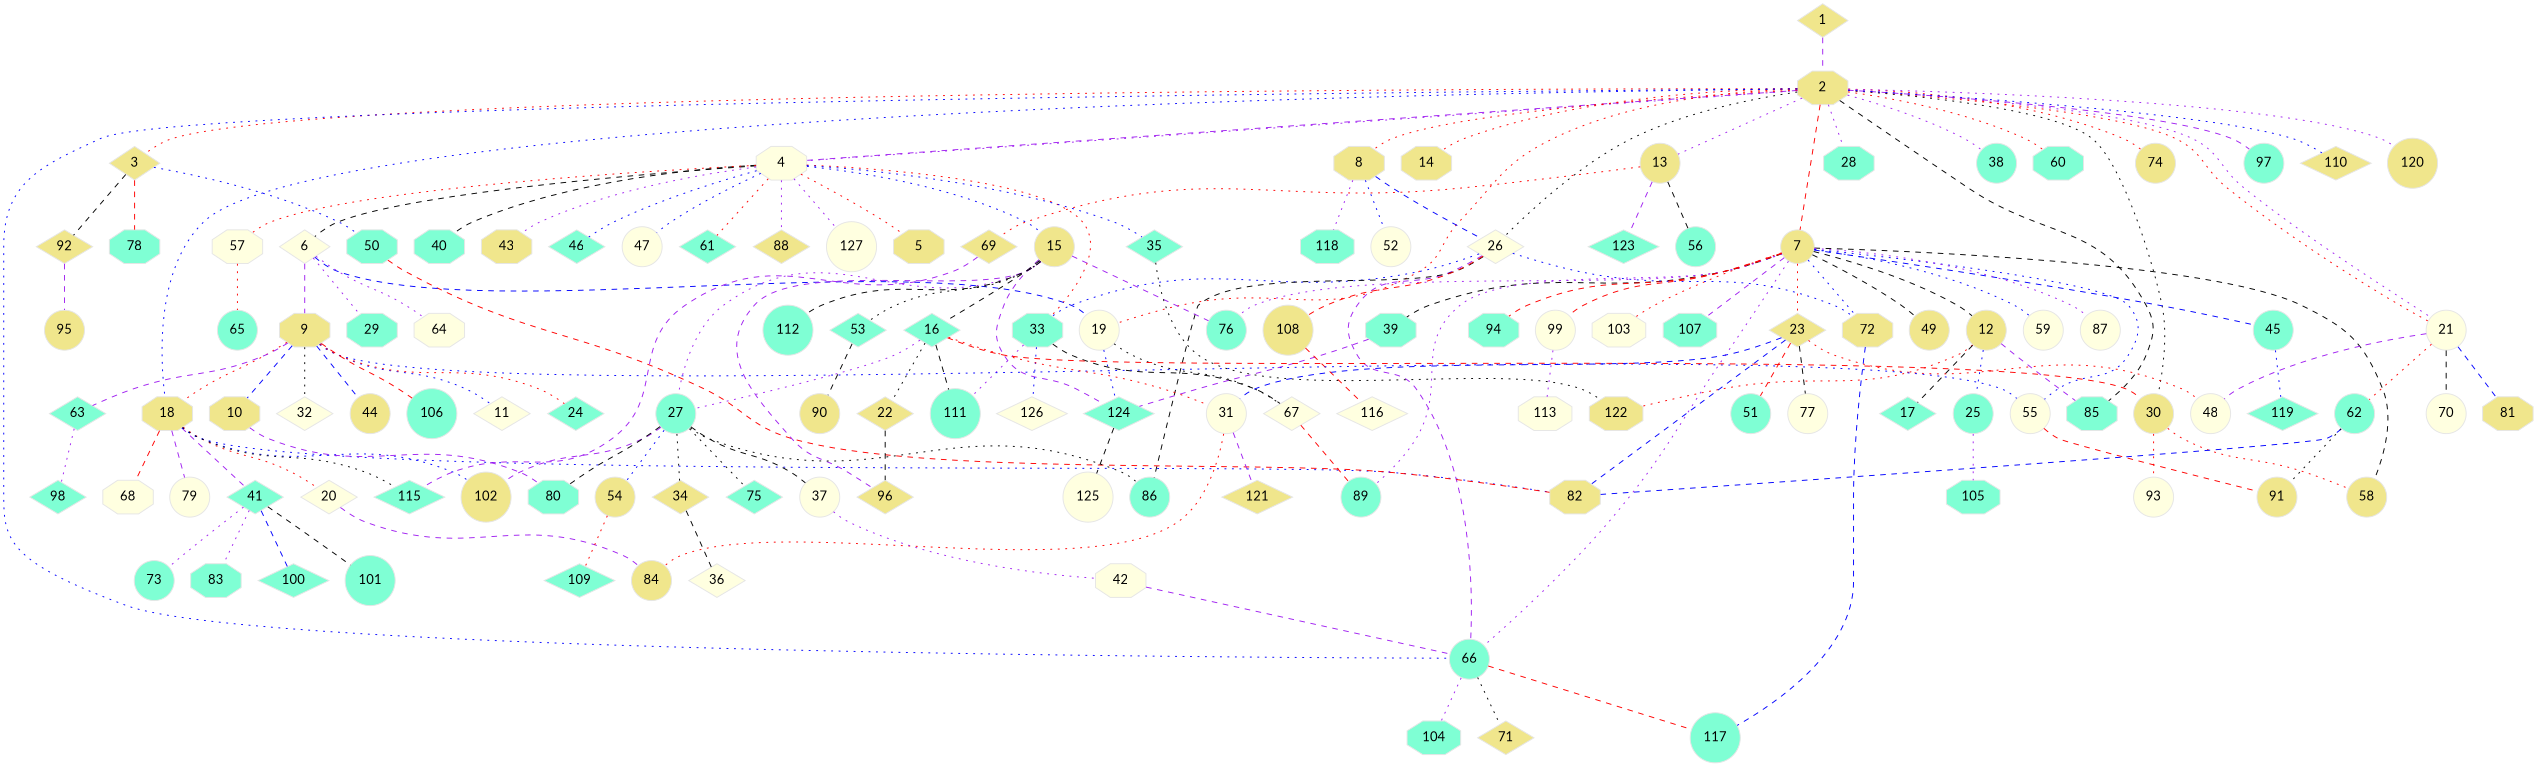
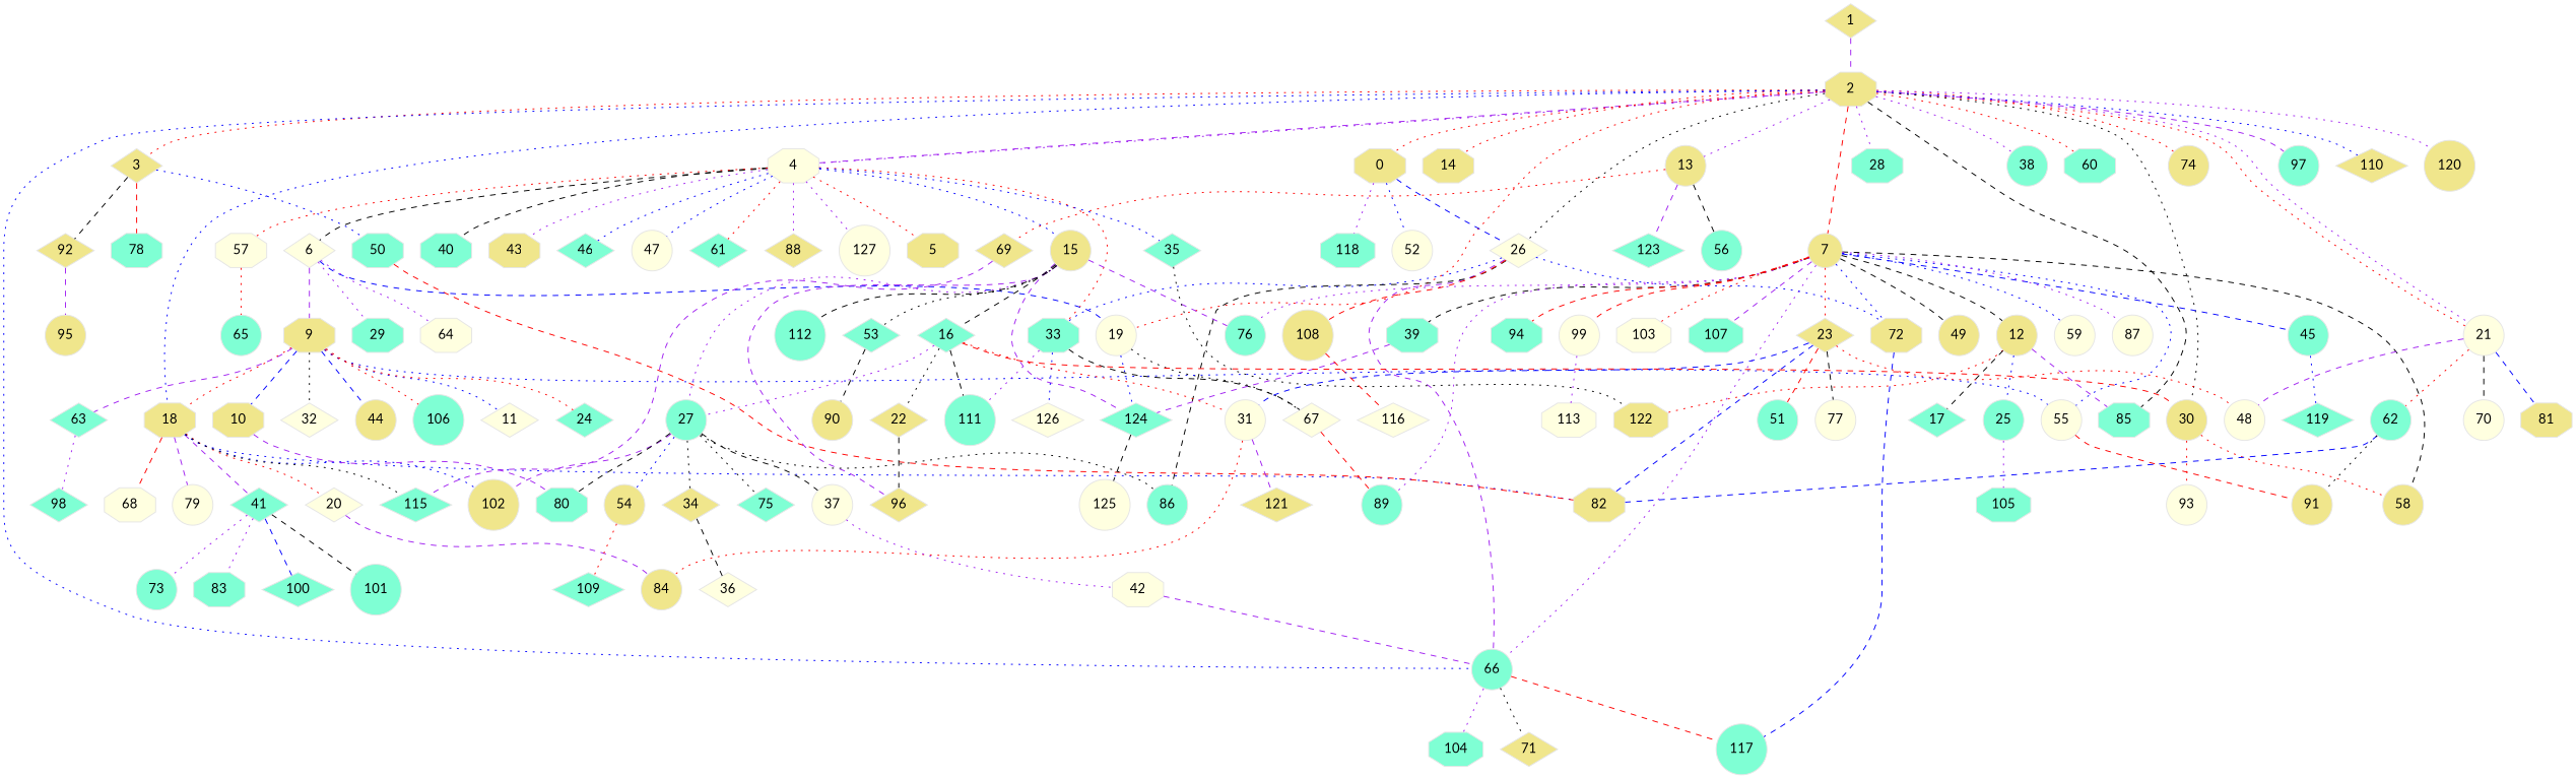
  graph {
    fontname=Lato
    node [color=gray90 fillcolor=aquamarine fontname=Lato shape=circle style=filled]
    edge [color=purple fontname=Lato style=dotted]
    1 [fillcolor=khaki shape=diamond]
    2 [fillcolor=khaki shape=octagon]
    3 [fillcolor=khaki shape=diamond]
    4 [fillcolor=lightyellow shape=octagon]
    7 [fillcolor=khaki]
-   8 [fillcolor=khaki shape=octagon]
+   8 [fillcolor=khaki shape=octagon label=0]
    13 [fillcolor=khaki]
    14 [fillcolor=khaki shape=octagon]
    18 [fillcolor=khaki shape=octagon]
    19 [fillcolor=lightyellow]
    21 [fillcolor=lightyellow]
    26 [fillcolor=lightyellow shape=diamond]
    28 [shape=octagon]
    30 [fillcolor=khaki]
    38
    60 [shape=octagon]
    66
    74 [fillcolor=khaki]
    85 [shape=octagon]
    97
    110 [fillcolor=khaki shape=diamond]
    120 [fillcolor=khaki]
    50 [shape=octagon]
    78 [shape=octagon]
    92 [fillcolor=khaki shape=diamond]
    5 [fillcolor=khaki shape=octagon]
    6 [fillcolor=lightyellow shape=diamond]
    15 [fillcolor=khaki]
    33 [shape=octagon]
    35 [shape=diamond]
    40 [shape=octagon]
    43 [fillcolor=khaki shape=octagon]
    46 [shape=diamond]
    47 [fillcolor=lightyellow]
    57 [fillcolor=lightyellow shape=octagon]
    61 [shape=diamond]
    88 [fillcolor=khaki shape=diamond]
    127 [fillcolor=lightyellow]
    12 [fillcolor=khaki]
    23 [fillcolor=khaki shape=diamond]
    39 [shape=octagon]
    45
    49 [fillcolor=khaki]
    55 [fillcolor=lightyellow]
    58 [fillcolor=khaki]
    59 [fillcolor=lightyellow]
    72 [fillcolor=khaki shape=octagon]
    76
    87 [fillcolor=lightyellow]
    89
    94 [shape=octagon]
    99 [fillcolor=lightyellow]
    103 [fillcolor=lightyellow shape=octagon]
    107 [shape=octagon]
    52 [fillcolor=lightyellow]
    118 [shape=octagon]
    56
    69 [fillcolor=khaki shape=diamond]
    123 [shape=diamond]
    20 [fillcolor=lightyellow shape=diamond]
    41 [shape=diamond]
    68 [fillcolor=lightyellow shape=octagon]
    79 [fillcolor=lightyellow]
    82 [fillcolor=khaki shape=octagon]
    102 [fillcolor=khaki]
    115 [shape=diamond]
    124 [shape=diamond]
    67 [fillcolor=lightyellow shape=diamond]
    48 [fillcolor=lightyellow]
    62
    70 [fillcolor=lightyellow]
    81 [fillcolor=khaki shape=octagon]
    86
    108 [fillcolor=khaki]
    93 [fillcolor=lightyellow]
    71 [fillcolor=khaki shape=diamond]
    104 [shape=octagon]
    117
    95 [fillcolor=khaki]
    9 [fillcolor=khaki shape=octagon]
    29 [shape=octagon]
    64 [fillcolor=lightyellow shape=octagon]
    16 [shape=diamond]
    27
    53 [shape=diamond]
    96 [fillcolor=khaki shape=diamond]
    112
    111
    126 [fillcolor=lightyellow shape=diamond]
    122 [fillcolor=khaki shape=octagon]
    65
    10 [fillcolor=khaki shape=octagon]
    11 [fillcolor=lightyellow shape=diamond]
    24 [shape=diamond]
    32 [fillcolor=lightyellow shape=diamond]
    44 [fillcolor=khaki]
    63 [shape=diamond]
    106
    17 [shape=diamond]
    25
    31 [fillcolor=lightyellow]
    51
    77 [fillcolor=lightyellow]
    119 [shape=diamond]
    91 [fillcolor=khaki]
    113 [fillcolor=lightyellow shape=octagon]
    80 [shape=octagon]
    98 [shape=diamond]
    105 [shape=octagon]
    22 [fillcolor=khaki shape=diamond]
    34 [fillcolor=khaki shape=diamond]
    37 [fillcolor=lightyellow]
    54 [fillcolor=khaki]
    75 [shape=diamond]
    90 [fillcolor=khaki]
    125 [fillcolor=lightyellow]
    84 [fillcolor=khaki]
    121 [fillcolor=khaki shape=diamond]
    73
    83 [shape=octagon]
    100 [shape=diamond]
    101
    116 [fillcolor=lightyellow shape=diamond]
    36 [fillcolor=lightyellow shape=diamond]
    42 [fillcolor=lightyellow shape=octagon]
    109 [shape=diamond]
    1 -- 2 [style=dashed]
    2 -- 3 [color=red]
    2 -- 4 [style=dashed]
    2 -- 4
    2 -- 7 [color=red style=dashed]
    2 -- 8 [color=red]
    2 -- 13
    2 -- 14 [color=red]
    2 -- 18 [color=blue]
    2 -- 19 [color=red]
    2 -- 21 [color=red]
    2 -- 21
    2 -- 26 [color=black]
    2 -- 28
    2 -- 30 [color=black]
    2 -- 38
    2 -- 60 [color=red]
    2 -- 66 [color=blue]
    2 -- 74 [color=red]
    2 -- 85 [color=black style=dashed]
    2 -- 97 [style=dashed]
    2 -- 110 [color=blue]
    2 -- 120
    3 -- 50 [color=blue]
    3 -- 78 [color=red style=dashed]
    3 -- 92 [color=black style=dashed]
    4 -- 5 [color=red]
    4 -- 6 [color=black style=dashed]
    4 -- 15 [color=blue]
    4 -- 33 [color=red]
    4 -- 35 [color=blue]
    4 -- 40 [color=black style=dashed]
    4 -- 43
    4 -- 46 [color=blue]
    4 -- 47 [color=blue]
    4 -- 57 [color=red]
    4 -- 61 [color=red]
    4 -- 88
    4 -- 127
    7 -- 66
    7 -- 12 [color=black style=dashed]
    7 -- 23 [color=red]
    7 -- 39 [color=black style=dashed]
    7 -- 45 [color=blue style=dashed]
    7 -- 49 [color=black style=dashed]
    7 -- 55 [color=blue]
    7 -- 58 [color=black style=dashed]
    7 -- 59 [color=blue]
    7 -- 72 [color=blue]
    7 -- 76
    7 -- 87
    7 -- 89
    7 -- 94 [color=red style=dashed]
    7 -- 99 [color=red style=dashed]
    7 -- 103 [color=red]
    7 -- 107 [style=dashed]
    8 -- 26 [color=blue style=dashed]
    8 -- 52 [color=blue]
    8 -- 118
    13 -- 56 [color=black style=dashed]
    13 -- 69 [color=red]
    13 -- 123 [style=dashed]
    18 -- 20 [color=red]
    18 -- 41 [style=dashed]
    18 -- 68 [color=red style=dashed]
    18 -- 79 [style=dashed]
    18 -- 82 [color=blue]
    18 -- 102 [color=blue]
    18 -- 115 [color=black]
    19 -- 124 [color=blue]
    19 -- 67 [color=black]
    21 -- 48 [style=dashed]
    21 -- 62 [color=red]
    21 -- 70 [color=black style=dashed]
    21 -- 81 [color=blue style=dashed]
    26 -- 66 [style=dashed]
    26 -- 33 [color=blue]
    26 -- 72 [color=blue]
    26 -- 86 [color=black style=dashed]
    26 -- 108 [color=red style=dashed]
    30 -- 58 [color=red]
    30 -- 93 [color=red]
    66 -- 71 [color=black]
    66 -- 104
    66 -- 117 [color=red style=dashed]
    50 -- 82 [color=red style=dashed]
    92 -- 95 [style=dashed]
    6 -- 19 [color=blue style=dashed]
    6 -- 9 [style=dashed]
    6 -- 29
    6 -- 64
    15 -- 76 [style=dashed]
    15 -- 124 [style=dashed]
    15 -- 16 [color=black style=dashed]
    15 -- 27
    15 -- 53 [color=black]
    15 -- 96 [style=dashed]
    15 -- 112 [color=black style=dashed]
    33 -- 67 [color=black style=dashed]
    33 -- 111
    33 -- 126 [color=blue]
    35 -- 122 [color=black]
    57 -- 65 [color=red]
    12 -- 85 [style=dashed]
    12 -- 122 [color=red]
    12 -- 17 [color=black style=dashed]
    12 -- 25 [color=blue]
    23 -- 82 [color=blue style=dashed]
    23 -- 48 [color=red]
    23 -- 31 [color=blue style=dashed]
    23 -- 51 [color=red style=dashed]
    23 -- 77 [color=black style=dashed]
    39 -- 124 [style=dashed]
    45 -- 119 [color=blue]
    55 -- 91 [color=red style=dashed]
    72 -- 117 [color=blue style=dashed]
    99 -- 113
    69 -- 115 [style=dashed]
    20 -- 84 [style=dashed]
    41 -- 73
    41 -- 83
    41 -- 100 [color=blue style=dashed]
    41 -- 101 [color=black style=dashed]
    124 -- 125 [color=black style=dashed]
    67 -- 89 [color=red style=dashed]
    62 -- 82 [color=blue style=dashed]
    62 -- 91 [color=black]
    108 -- 116 [color=red style=dashed]
    9 -- 18 [color=red]
    9 -- 55 [color=blue]
    9 -- 10 [color=blue style=dashed]
    9 -- 11 [color=blue]
    9 -- 24 [color=red]
    9 -- 32 [color=black]
    9 -- 44 [color=blue style=dashed]
    9 -- 63 [style=dashed]
-   9 -- 106 [color=red style=dashed]
+   9 -- 106 [color=red]
    16 -- 30 [color=red style=dashed]
    16 -- 27
    16 -- 111 [color=black style=dashed]
    16 -- 31 [color=red]
    16 -- 22 [color=black]
    27 -- 102 [style=dashed]
    27 -- 86 [color=black]
    27 -- 80 [color=black style=dashed]
    27 -- 34 [color=black]
    27 -- 37 [color=black style=dashed]
    27 -- 54 [color=blue]
    27 -- 75 [color=black]
    53 -- 90 [color=black style=dashed]
    10 -- 80 [style=dashed]
    63 -- 98
    25 -- 105
    31 -- 84 [color=red]
    31 -- 121 [style=dashed]
    22 -- 96 [color=black style=dashed]
    34 -- 36 [color=black style=dashed]
    37 -- 42
    54 -- 109 [color=red]
    42 -- 66 [style=dashed]
  }
